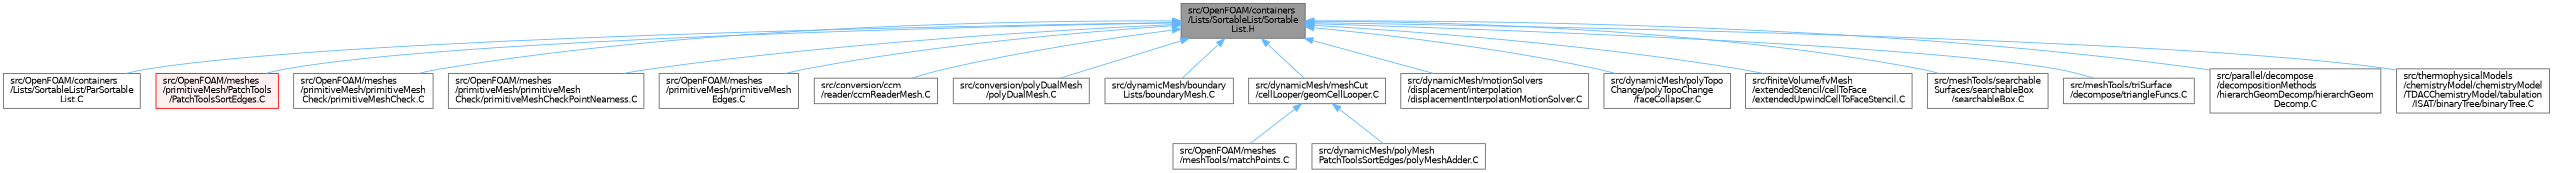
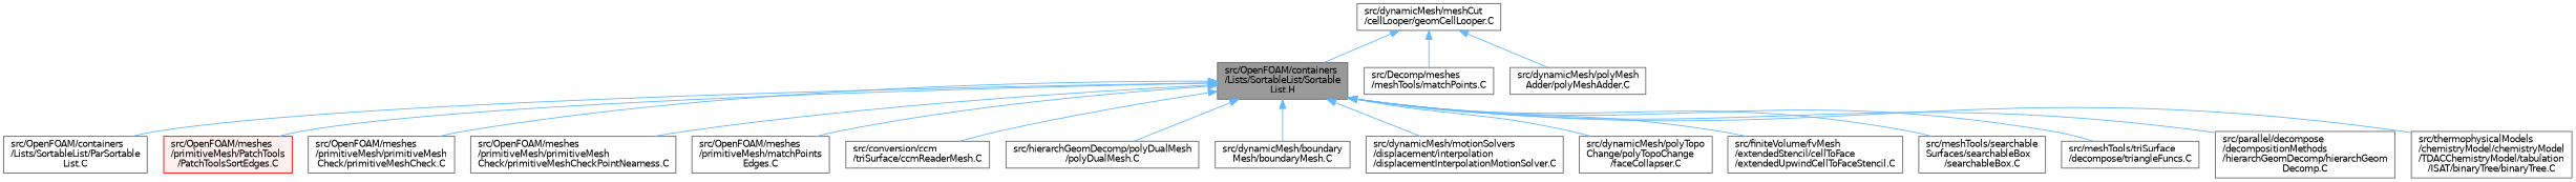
  digraph {
    node [color=grey40 fillcolor=white fontname=Helvetica fontsize=10 shape=box style=filled]
    edge [color=steelblue1 dir=back fontname=Helvetica fontsize=10 labelfontname=Helvetica labelfontsize=10 style=solid]
    n1 [color=gray40 fillcolor=grey60 fontcolor=black height=0.2 label="src/OpenFOAM/containers\l/Lists/SortableList/Sortable\lList.H" width=0.4]
    n2 [height=0.2 label="src/OpenFOAM/containers\l/Lists/SortableList/ParSortable\lList.C" width=0.4]
    n3 [color=red fillcolor="#FFF0F0" height=0.2 label="src/OpenFOAM/meshes\l/primitiveMesh/PatchTools\l/PatchToolsSortEdges.C" width=0.4]
    n4 [height=0.2 label="src/OpenFOAM/meshes\l/primitiveMesh/primitiveMesh\lCheck/primitiveMeshCheck.C" width=0.4]
    n5 [height=0.2 label="src/OpenFOAM/meshes\l/primitiveMesh/primitiveMesh\lCheck/primitiveMeshCheckPointNearness.C" width=0.4]
-   n6 [height=0.2 label="src/OpenFOAM/meshes\l/primitiveMesh/primitiveMesh\lEdges.C" width=0.4]
-   n7 [height=0.2 label="src/conversion/ccm\l/reader/ccmReaderMesh.C" width=0.4]
-   n8 [height=0.2 label="src/conversion/polyDualMesh\l/polyDualMesh.C" width=0.4]
-   n9 [height=0.2 label="src/dynamicMesh/boundary\lLists/boundaryMesh.C" width=0.4]
+   n6 [height=0.2 label="src/OpenFOAM/meshes\l/primitiveMesh/matchPoints\lEdges.C" width=0.4]
+   n7 [height=0.2 label="src/conversion/ccm\l/triSurface/ccmReaderMesh.C" width=0.4]
+   n8 [height=0.2 label="src/hierarchGeomDecomp/polyDualMesh\l/polyDualMesh.C" width=0.4]
+   n9 [height=0.2 label="src/dynamicMesh/boundary\lMesh/boundaryMesh.C" width=0.4]
    n10 [height=0.2 label="src/dynamicMesh/meshCut\l/cellLooper/geomCellLooper.C" width=0.4]
    n11 [height=0.2 label="src/dynamicMesh/motionSolvers\l/displacement/interpolation\l/displacementInterpolationMotionSolver.C" width=0.4]
    n12 [height=0.2 label="src/dynamicMesh/polyTopo\lChange/polyTopoChange\l/faceCollapser.C" width=0.4]
    n13 [height=0.2 label="src/finiteVolume/fvMesh\l/extendedStencil/cellToFace\l/extendedUpwindCellToFaceStencil.C" width=0.4]
    n14 [height=0.2 label="src/meshTools/searchable\lSurfaces/searchableBox\l/searchableBox.C" width=0.4]
    n15 [height=0.2 label="src/meshTools/triSurface\l/decompose/triangleFuncs.C" width=0.4]
    n16 [height=0.2 label="src/parallel/decompose\l/decompositionMethods\l/hierarchGeomDecomp/hierarchGeom\lDecomp.C" width=0.4]
    n17 [height=0.2 label="src/thermophysicalModels\l/chemistryModel/chemistryModel\l/TDACChemistryModel/tabulation\l/ISAT/binaryTree/binaryTree.C" width=0.4]
-   n18 [height=0.2 label="src/OpenFOAM/meshes\l/meshTools/matchPoints.C" width=0.4]
-   n19 [height=0.2 label="src/dynamicMesh/polyMesh\lPatchToolsSortEdges/polyMeshAdder.C" width=0.4]
+   n18 [height=0.2 label="src/Decomp/meshes\l/meshTools/matchPoints.C" width=0.4]
+   n19 [height=0.2 label="src/dynamicMesh/polyMesh\lAdder/polyMeshAdder.C" width=0.4]
    n1 -> n2
    n1 -> n3
    n1 -> n4
    n1 -> n5
    n1 -> n6
    n1 -> n7
    n1 -> n8
    n1 -> n9
-   n1 -> n10
+   n10 -> n1
    n1 -> n11
    n1 -> n12
    n1 -> n13
    n1 -> n14
    n1 -> n15
    n1 -> n16
    n1 -> n17
    n10 -> n18
    n10 -> n19
  }
